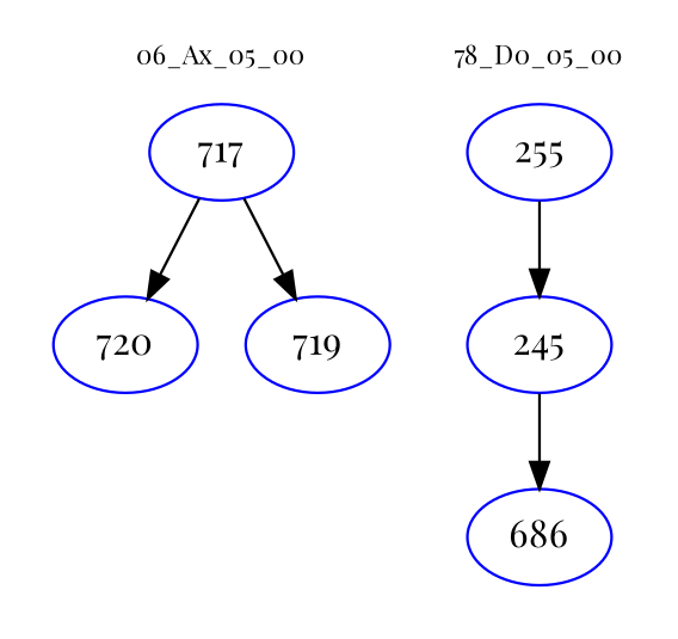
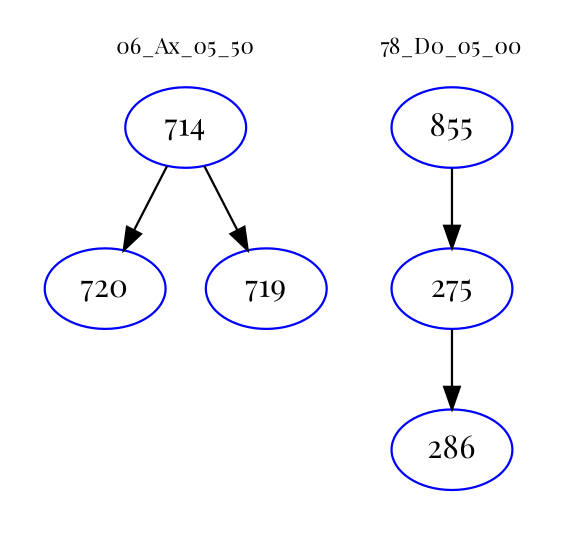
  digraph {
    fontname="Playfair Display"
    node [color=blue fontname="Playfair Display"]
    edge [color=black fontname="Playfair Display"]
-   n1 [label=717]
+   n1 [label=714]
    n2 [label=720]
    n3 [label=719]
-   n4 [label=255]
-   n5 [label=245]
-   n6 [label=686]
+   n4 [label=855]
+   n5 [label=275]
+   n6 [label=286]
    subgraph cluster_1 {
      color=white
      fontsize=10
-     label="06_Ax_05_00"
+     label="06_Ax_05_50"
      n1
      n2
      n3
    }
    subgraph cluster_2 {
      color=white
      fontsize=10
      label="78_D0_05_00"
      n4
      n5
      n6
    }
    n1 -> n2
    n1 -> n3
    n4 -> n5
    n5 -> n6
  }
